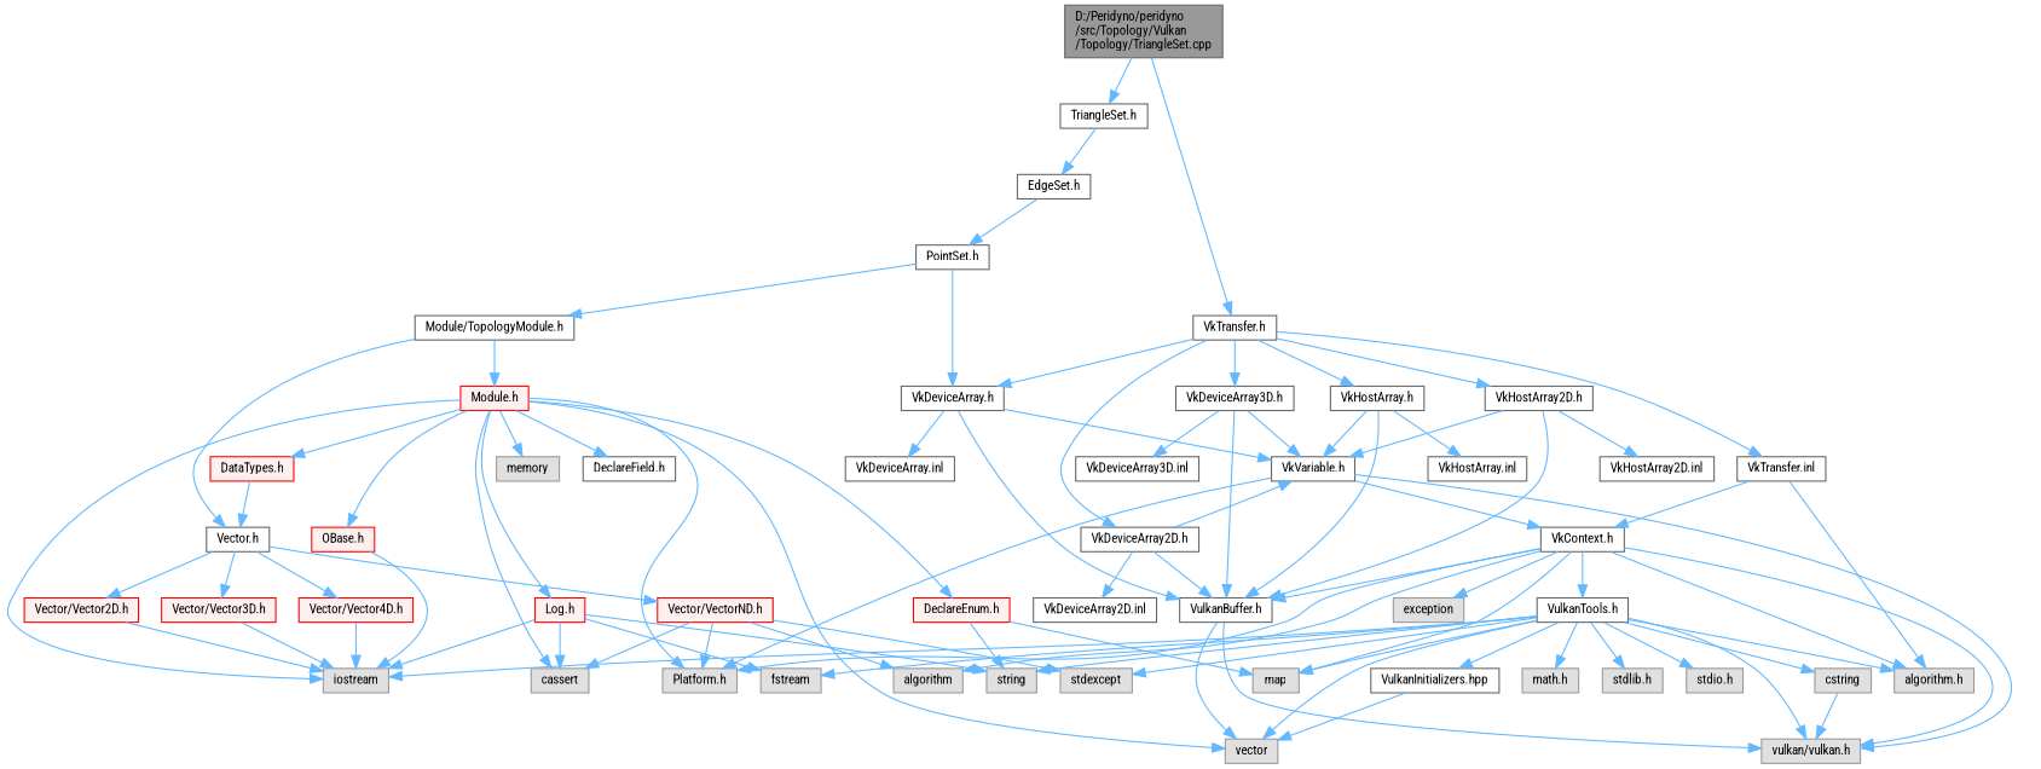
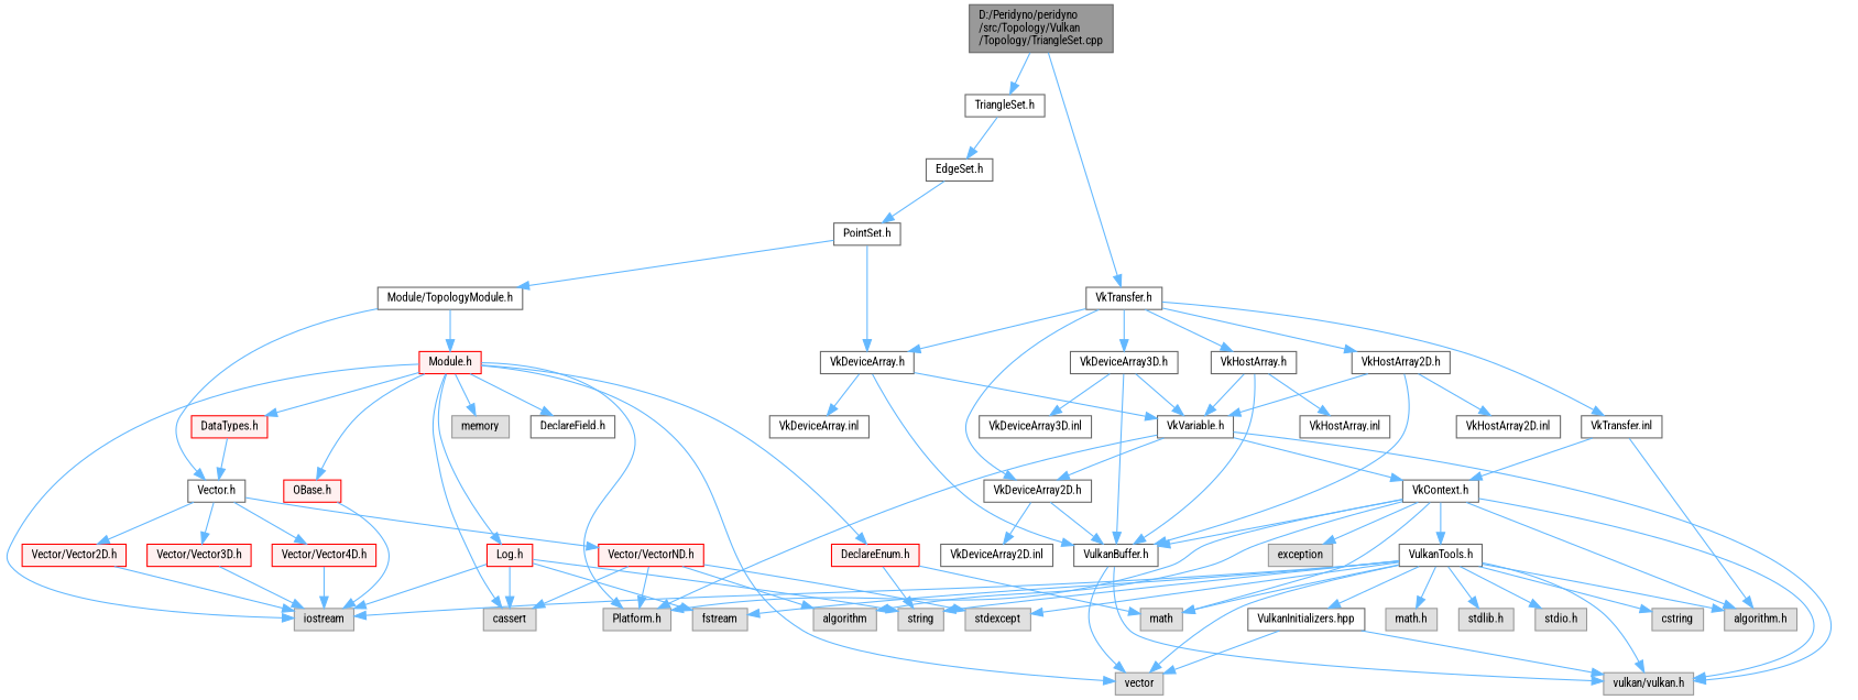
  digraph {
    fontname="Roboto Condensed"
    node [color=grey40 fillcolor=white fontname="Roboto Condensed" fontsize=10 shape=box style=filled]
    edge [color=steelblue1 fontname="Roboto Condensed" fontsize=10 labelfontname=Helvetica labelfontsize=10 style=solid]
    n1 [color=gray40 fillcolor=grey60 fontcolor=black height=0.2 label="D:/Peridyno/peridyno\l/src/Topology/Vulkan\l/Topology/TriangleSet.cpp" width=0.4]
    n2 [height=0.2 label="TriangleSet.h" width=0.4]
    n3 [height=0.2 label="VkTransfer.h" width=0.4]
    n4 [height=0.2 label="EdgeSet.h" width=0.4]
    n5 [height=0.2 label="VkDeviceArray.h" width=0.4]
    n6 [height=0.2 label="VkHostArray.h" width=0.4]
    n7 [height=0.2 label="VkHostArray2D.h" width=0.4]
    n8 [height=0.2 label="VkDeviceArray2D.h" width=0.4]
    n9 [height=0.2 label="VkDeviceArray3D.h" width=0.4]
    n10 [height=0.2 label="VkTransfer.inl" width=0.4]
    n11 [height=0.2 label="PointSet.h" width=0.4]
    n12 [height=0.2 label="Module/TopologyModule.h" width=0.4]
    n13 [height=0.2 label="Vector.h" width=0.4]
    n14 [color=red fillcolor="#FFF0F0" height=0.2 label="Module.h" width=0.4]
    n15 [height=0.2 label="VkVariable.h" width=0.4]
    n16 [height=0.2 label="VulkanBuffer.h" width=0.4]
    n17 [height=0.2 label="VkDeviceArray.inl" width=0.4]
    n18 [color=red fillcolor="#FFF0F0" height=0.2 label="Vector/Vector2D.h" width=0.4]
    n19 [color=red fillcolor="#FFF0F0" height=0.2 label="Vector/Vector3D.h" width=0.4]
    n20 [color=red fillcolor="#FFF0F0" height=0.2 label="Vector/Vector4D.h" width=0.4]
    n21 [color=red fillcolor="#FFF0F0" height=0.2 label="Vector/VectorND.h" width=0.4]
    n22 [color=grey60 fillcolor="#E0E0E0" height=0.2 label=iostream width=0.4]
    n23 [color=grey60 fillcolor="#E0E0E0" height=0.2 label=cassert width=0.4]
    n24 [color=grey60 fillcolor="#E0E0E0" height=0.2 label="Platform.h" width=0.4]
    n25 [color=grey60 fillcolor="#E0E0E0" height=0.2 label=memory width=0.4]
    n26 [color=grey60 fillcolor="#E0E0E0" height=0.2 label=vector width=0.4]
    n27 [color=red fillcolor="#FFF0F0" height=0.2 label="OBase.h" width=0.4]
    n28 [color=red fillcolor="#FFF0F0" height=0.2 label="Log.h" width=0.4]
    n29 [color=red fillcolor="#FFF0F0" height=0.2 label="DataTypes.h" width=0.4]
    n30 [color=red fillcolor="#FFF0F0" height=0.2 label="DeclareEnum.h" width=0.4]
    n31 [height=0.2 label="DeclareField.h" width=0.4]
    n32 [color=grey60 fillcolor="#E0E0E0" height=0.2 label=stdexcept width=0.4]
    n33 [color=grey60 fillcolor="#E0E0E0" height=0.2 label=algorithm width=0.4]
    n34 [color=grey60 fillcolor="#E0E0E0" height=0.2 label=string width=0.4]
    n35 [color=grey60 fillcolor="#E0E0E0" height=0.2 label=fstream width=0.4]
-   n36 [color=grey60 fillcolor="#E0E0E0" height=0.2 label=map width=0.4]
+   n36 [color=grey60 fillcolor="#E0E0E0" height=0.2 label=math width=0.4]
    n37 [color=grey60 fillcolor="#E0E0E0" height=0.2 label="vulkan/vulkan.h" width=0.4]
    n38 [height=0.2 label="VkContext.h" width=0.4]
    n39 [height=0.2 label="VulkanTools.h" width=0.4]
    n40 [color=grey60 fillcolor="#E0E0E0" height=0.2 label="algorithm.h" width=0.4]
    n41 [color=grey60 fillcolor="#E0E0E0" height=0.2 label=exception width=0.4]
    n42 [height=0.2 label="VulkanInitializers.hpp" width=0.4]
    n43 [color=grey60 fillcolor="#E0E0E0" height=0.2 label="math.h" width=0.4]
    n44 [color=grey60 fillcolor="#E0E0E0" height=0.2 label="stdlib.h" width=0.4]
    n45 [color=grey60 fillcolor="#E0E0E0" height=0.2 label=cstring width=0.4]
    n46 [color=grey60 fillcolor="#E0E0E0" height=0.2 label="stdio.h" width=0.4]
    n47 [height=0.2 label="VkHostArray.inl" width=0.4]
    n48 [height=0.2 label="VkHostArray2D.inl" width=0.4]
    n49 [height=0.2 label="VkDeviceArray2D.inl" width=0.4]
    n50 [height=0.2 label="VkDeviceArray3D.inl" width=0.4]
    n1 -> n2
    n1 -> n3
    n2 -> n4
    n3 -> n5
    n3 -> n6
    n3 -> n7
    n3 -> n8
    n3 -> n9
    n3 -> n10
    n4 -> n11
    n5 -> n15
    n5 -> n16
    n5 -> n17
    n6 -> n15
    n6 -> n16
    n6 -> n47
    n7 -> n15
    n7 -> n16
    n7 -> n48
-   n8 -> n15
+   n15 -> n8
    n8 -> n16
    n8 -> n49
    n9 -> n15
    n9 -> n16
    n9 -> n50
    n10 -> n38
    n10 -> n40
    n11 -> n5
    n11 -> n12
    n12 -> n13
    n12 -> n14
    n13 -> n18
    n13 -> n19
    n13 -> n20
    n13 -> n21
    n14 -> n22
    n14 -> n23
    n14 -> n24
    n14 -> n25
    n14 -> n26
    n14 -> n27
    n14 -> n28
    n14 -> n29
    n14 -> n30
    n14 -> n31
    n15 -> n24
    n15 -> n37
    n15 -> n38
    n16 -> n26
    n16 -> n37
    n18 -> n22
    n19 -> n22
    n20 -> n22
    n21 -> n23
    n21 -> n24
    n21 -> n32
    n21 -> n33
    n27 -> n22
    n28 -> n22
    n28 -> n23
    n28 -> n34
    n28 -> n35
    n29 -> n13
    n30 -> n34
    n30 -> n36
    n38 -> n16
    n38 -> n24
    n38 -> n33
    n38 -> n36
    n38 -> n37
    n38 -> n39
    n38 -> n40
    n38 -> n41
    n39 -> n22
    n39 -> n26
    n39 -> n32
    n39 -> n34
    n39 -> n35
    n39 -> n36
    n39 -> n37
    n39 -> n40
    n39 -> n42
    n39 -> n43
    n39 -> n44
    n39 -> n45
    n39 -> n46
    n42 -> n26
-   n45 -> n37
+   n42 -> n37
  }
